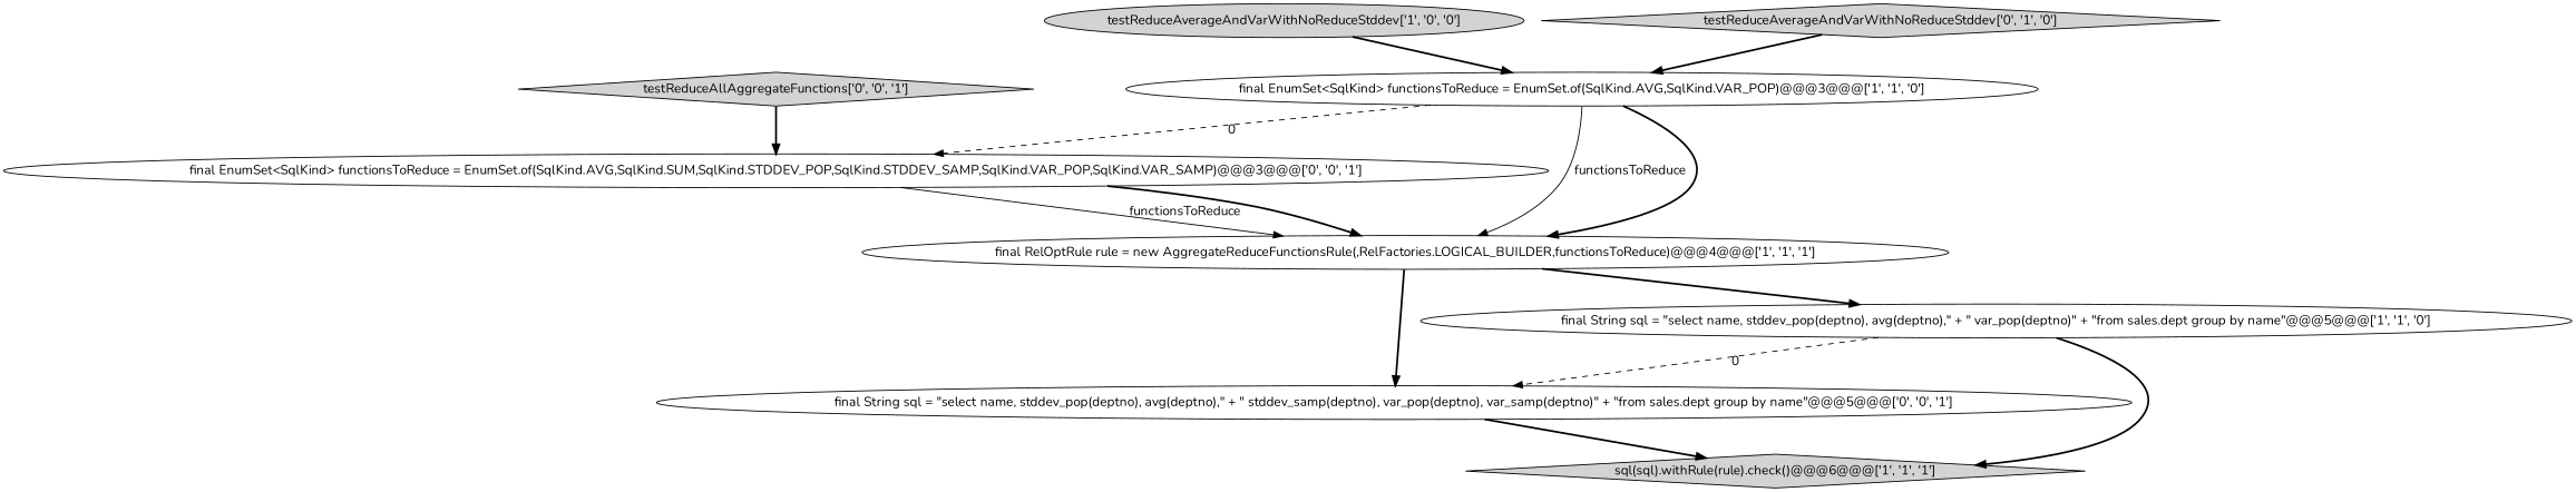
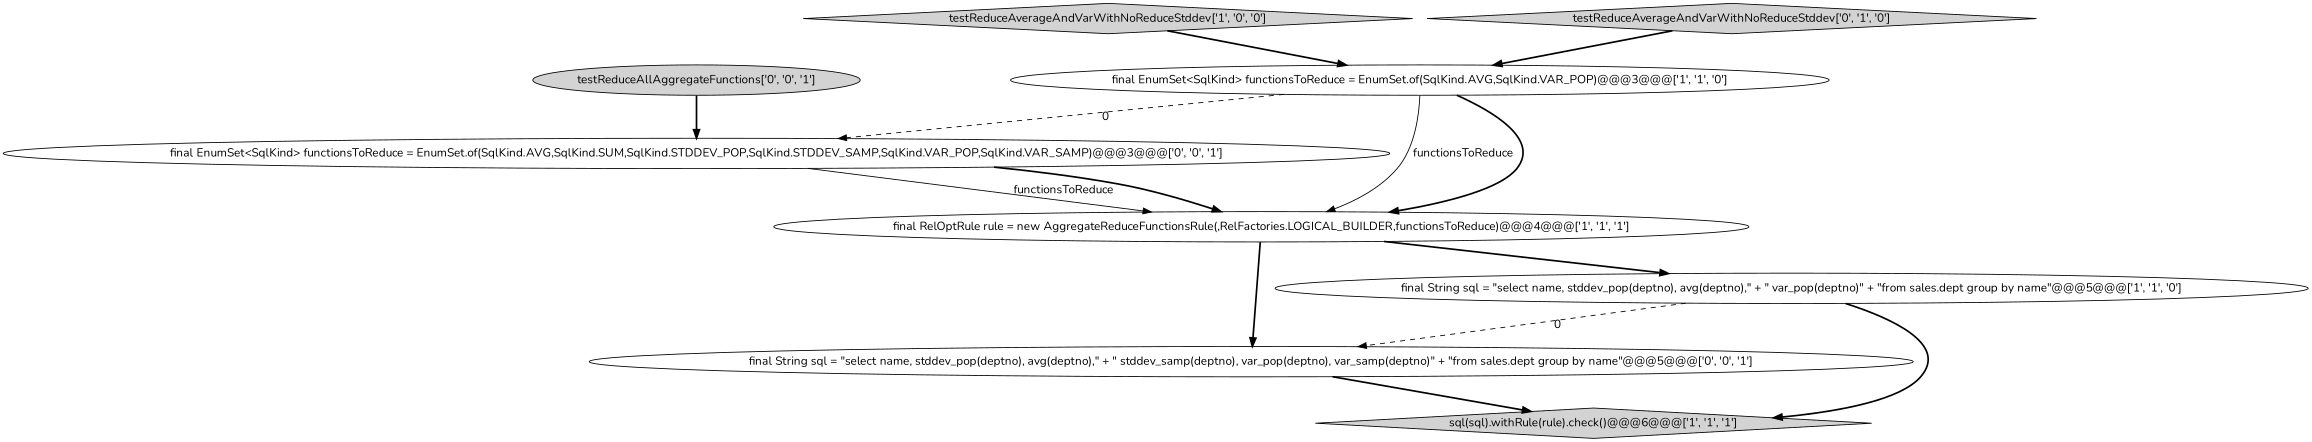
  digraph {
    fontname=Nunito
    node [fillcolor=white fontname=Nunito shape=ellipse style=filled]
    edge [fontname=Nunito style=bold]
    n1 [label="final EnumSet<SqlKind> functionsToReduce = EnumSet.of(SqlKind.AVG,SqlKind.VAR_POP)@@@3@@@['1', '1', '0']"]
    n2 [label="final EnumSet<SqlKind> functionsToReduce = EnumSet.of(SqlKind.AVG,SqlKind.SUM,SqlKind.STDDEV_POP,SqlKind.STDDEV_SAMP,SqlKind.VAR_POP,SqlKind.VAR_SAMP)@@@3@@@['0', '0', '1']"]
    n3 [label="final RelOptRule rule = new AggregateReduceFunctionsRule(,RelFactories.LOGICAL_BUILDER,functionsToReduce)@@@4@@@['1', '1', '1']"]
    n4 [label="final String sql = \"select name, stddev_pop(deptno), avg(deptno),\" + \" stddev_samp(deptno), var_pop(deptno), var_samp(deptno)\" + \"from sales.dept group by name\"@@@5@@@['0', '0', '1']"]
    n5 [label="final String sql = \"select name, stddev_pop(deptno), avg(deptno),\" + \" var_pop(deptno)\" + \"from sales.dept group by name\"@@@5@@@['1', '1', '0']"]
-   n6 [fillcolor=lightgray label="testReduceAllAggregateFunctions['0', '0', '1']" shape=diamond]
+   n6 [fillcolor=lightgray label="testReduceAllAggregateFunctions['0', '0', '1']"]
    n7 [fillcolor=lightgray label="sql(sql).withRule(rule).check()@@@6@@@['1', '1', '1']" shape=diamond]
-   n8 [fillcolor=lightgray label="testReduceAverageAndVarWithNoReduceStddev['1', '0', '0']"]
+   n8 [fillcolor=lightgray label="testReduceAverageAndVarWithNoReduceStddev['1', '0', '0']" shape=diamond]
    n9 [fillcolor=lightgray label="testReduceAverageAndVarWithNoReduceStddev['0', '1', '0']" shape=diamond]
    n1 -> n2 [label=0 style=dashed]
    n1 -> n3 [label=functionsToReduce style=solid]
    n1 -> n3
    n2 -> n3 [label=functionsToReduce style=solid]
    n2 -> n3
    n3 -> n4
    n3 -> n5
    n4 -> n7
    n5 -> n4 [label=0 style=dashed]
    n5 -> n7
    n6 -> n2
    n8 -> n1
    n9 -> n1
  }
